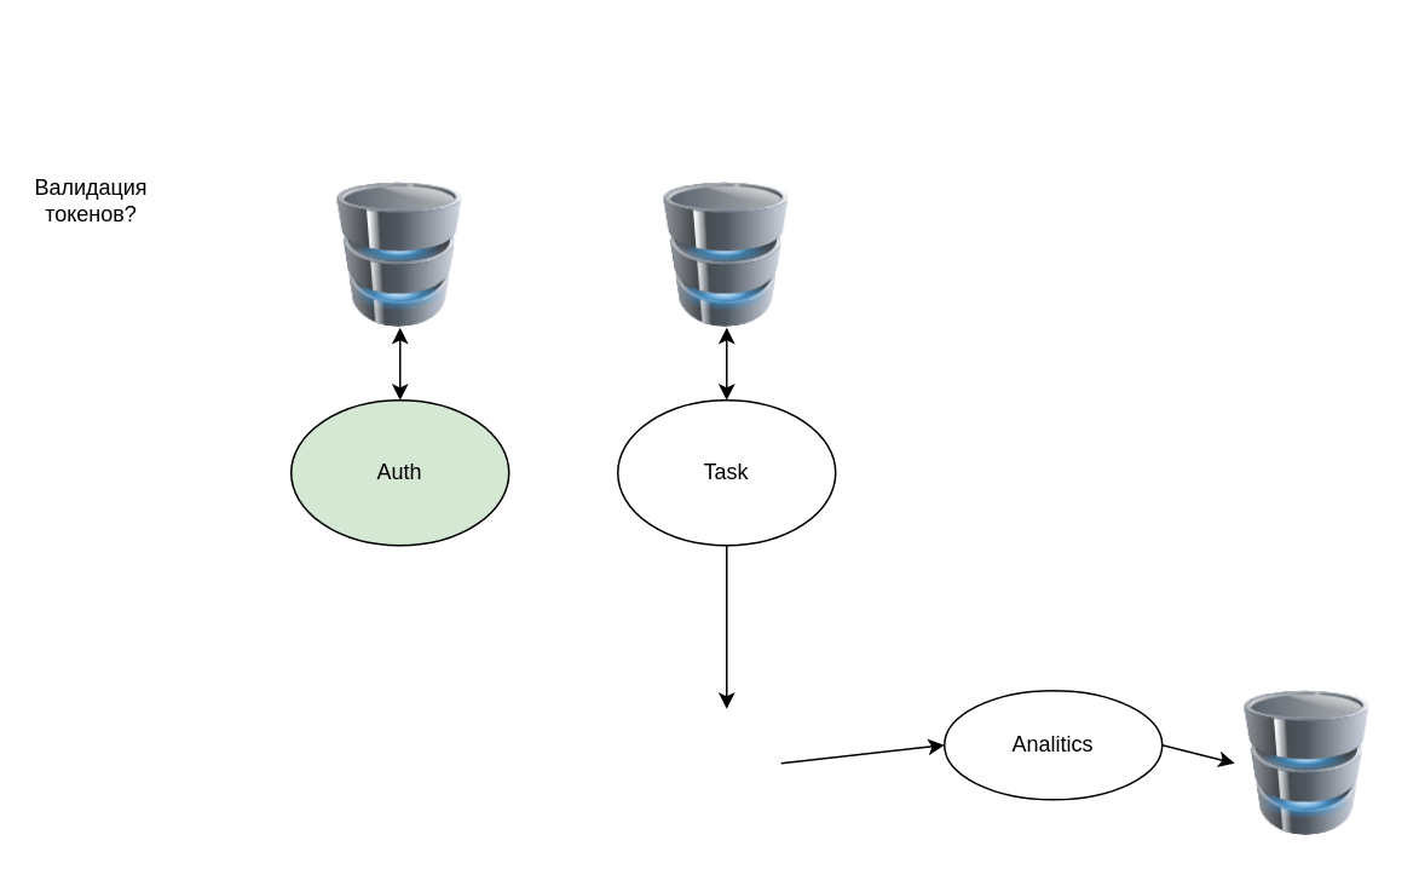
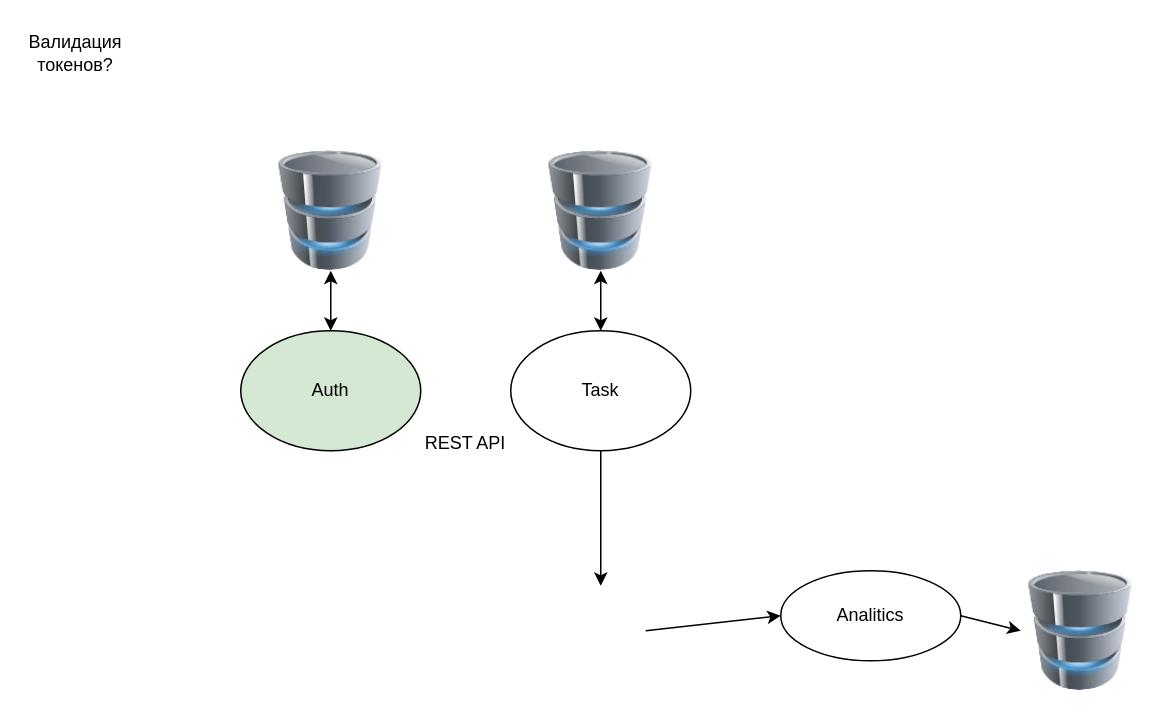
  <mxCell id="0" />
  <mxCell id="1" parent="0" />
  <mxCell id="2" value="Auth" style="ellipse;whiteSpace=wrap;html=1;fillColor=#d5e8d4;" vertex="1" parent="1"><mxGeometry x="160" y="220" width="120" height="80" as="geometry" /></mxCell>
+ <mxCell id="3" value="REST API" style="text;html=1;strokeColor=none;fillColor=none;align=center;verticalAlign=middle;whiteSpace=wrap;rounded=0;" vertex="1" parent="1"><mxGeometry x="280" y="280" width="60" height="30" as="geometry" /></mxCell>
  <mxCell id="4" value="" style="image;html=1;image=img/lib/clip_art/computers/Database_128x128.png" vertex="1" parent="1"><mxGeometry x="180" y="100" width="80" height="80" as="geometry" /></mxCell>
  <mxCell id="5" value="" style="endArrow=classic;startArrow=classic;html=1;rounded=0;entryX=0.5;entryY=1;entryDx=0;entryDy=0;exitX=0.5;exitY=0;exitDx=0;exitDy=0;" edge="1" parent="1" source="2" target="4"><mxGeometry width="50" height="50" relative="1" as="geometry"><mxPoint x="190" y="230" as="sourcePoint" /><mxPoint x="240" y="180" as="targetPoint" /></mxGeometry></mxCell>
- <mxCell id="6" value="Валидация токенов?" style="text;html=1;strokeColor=none;fillColor=none;align=center;verticalAlign=middle;whiteSpace=wrap;rounded=0;" vertex="1" parent="1"><mxGeometry x="20" y="95" width="60" height="30" as="geometry" /></mxCell>
+ <mxCell id="6" value="Валидация токенов?" style="text;html=1;strokeColor=none;fillColor=none;align=center;verticalAlign=middle;whiteSpace=wrap;rounded=0;" vertex="1" parent="1"><mxGeometry x="20" y="20" width="60" height="30" as="geometry" /></mxCell>
  <mxCell id="7" value="Task" style="ellipse;whiteSpace=wrap;html=1;" vertex="1" parent="1"><mxGeometry x="340" y="220" width="120" height="80" as="geometry" /></mxCell>
  <mxCell id="8" value="" style="shape=image;verticalLabelPosition=bottom;labelBackgroundColor=default;verticalAlign=top;aspect=fixed;imageAspect=0;image=https://cdn.confluent.io/wp-content/uploads/kafka-icon-blue.jpg;" vertex="1" parent="1"><mxGeometry x="370" y="390" width="60" height="60" as="geometry" /></mxCell>
  <mxCell id="9" value="" style="endArrow=classic;html=1;rounded=0;entryX=0.5;entryY=0;entryDx=0;entryDy=0;" edge="1" parent="1" source="7" target="8"><mxGeometry width="50" height="50" relative="1" as="geometry"><mxPoint x="400" y="350" as="sourcePoint" /><mxPoint x="400" y="370.711" as="targetPoint" /></mxGeometry></mxCell>
  <mxCell id="10" value="" style="image;html=1;image=img/lib/clip_art/computers/Database_128x128.png" vertex="1" parent="1"><mxGeometry x="360" y="100" width="80" height="80" as="geometry" /></mxCell>
  <mxCell id="11" value="Analitics" style="ellipse;whiteSpace=wrap;html=1;" vertex="1" parent="1"><mxGeometry x="520" y="380" width="120" height="60" as="geometry" /></mxCell>
  <mxCell id="12" value="" style="endArrow=classic;html=1;rounded=0;exitX=1;exitY=0.5;exitDx=0;exitDy=0;entryX=0;entryY=0.5;entryDx=0;entryDy=0;" edge="1" parent="1" source="8" target="11"><mxGeometry width="50" height="50" relative="1" as="geometry"><mxPoint x="440" y="420" as="sourcePoint" /><mxPoint x="490" y="370" as="targetPoint" /></mxGeometry></mxCell>
  <mxCell id="13" value="" style="image;html=1;image=img/lib/clip_art/computers/Database_128x128.png" vertex="1" parent="1"><mxGeometry x="680" y="380" width="80" height="80" as="geometry" /></mxCell>
  <mxCell id="14" value="" style="endArrow=classic;startArrow=classic;html=1;rounded=0;entryX=0.5;entryY=1;entryDx=0;entryDy=0;exitX=0.5;exitY=0;exitDx=0;exitDy=0;" edge="1" parent="1" source="7" target="10"><mxGeometry width="50" height="50" relative="1" as="geometry"><mxPoint x="470" y="230" as="sourcePoint" /><mxPoint x="520" y="180" as="targetPoint" /></mxGeometry></mxCell>
  <mxCell id="15" value="" style="endArrow=classic;html=1;rounded=0;exitX=1;exitY=0.5;exitDx=0;exitDy=0;entryX=0;entryY=0.5;entryDx=0;entryDy=0;" edge="1" parent="1" source="11" target="13"><mxGeometry width="50" height="50" relative="1" as="geometry"><mxPoint x="630" y="450" as="sourcePoint" /><mxPoint x="680" y="400" as="targetPoint" /></mxGeometry></mxCell>
